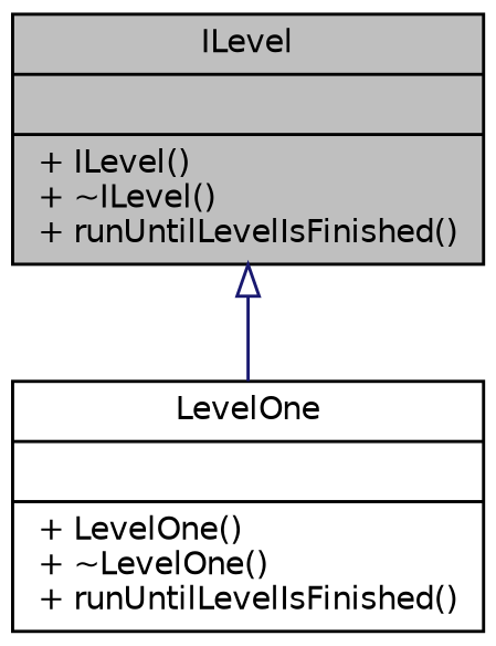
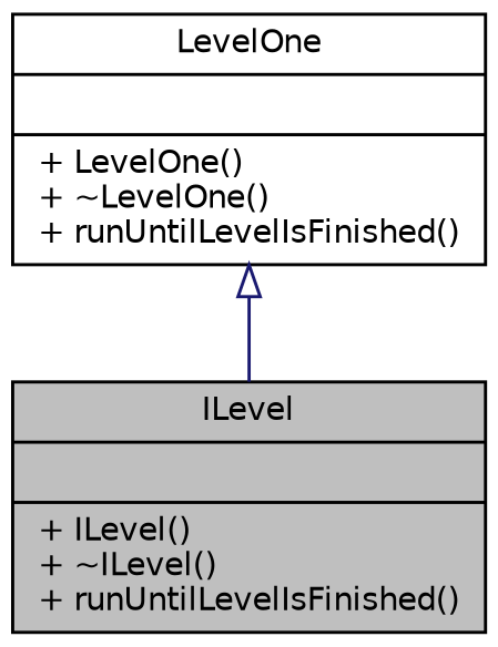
  digraph {
    node [color=black fontname=Helvetica fontsize=10 shape=record style=filled]
    n1 [fillcolor=grey75 fontcolor=black height=0.2 label="{ILevel\n||+ ILevel()\l+ ~ILevel()\l+ runUntilLevelIsFinished()\l}" width=0.4]
    n2 [fillcolor=white height=0.2 label="{LevelOne\n||+ LevelOne()\l+ ~LevelOne()\l+ runUntilLevelIsFinished()\l}" width=0.4]
-   n1 -> n2 [arrowtail=onormal color=midnightblue dir=back fontname=Helvetica fontsize=10 labelfontname=Helvetica labelfontsize=10 style=solid]
+   n2 -> n1 [arrowtail=onormal color=midnightblue dir=back fontname=Helvetica fontsize=10 labelfontname=Helvetica labelfontsize=10 style=solid]
  }
